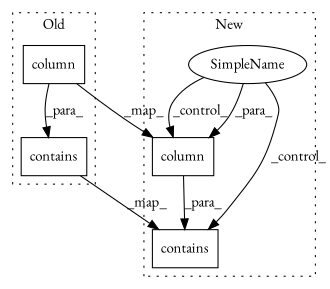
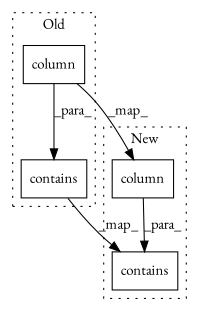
  digraph {
    fontname="EB Garamond"
    node [a=32 l="7,1" shape=box fontname="EB Garamond"]
    edge [fontname="EB Garamond"]
    n1 [label=column s="30402,30418"]
    n2 [l="9,1" label=contains s="30334,30420"]
    n3 [label=column s="30284,30300"]
-   n4 [a=42 l=9 label=SimpleName s=30166 shape=ellipse]
    n5 [l="9,1" label=contains s="30244,30302"]
    subgraph cluster_1 {
      label=Old
      style=dotted
      n1
      n2
    }
    subgraph cluster_2 {
      label=New
      style=dotted
      n3
-     n4
      n5
    }
    n1 -> n2 [label=_para_]
    n1 -> n3 [label=_map_]
    n2 -> n5 [label=_map_]
    n3 -> n5 [label=_para_]
-   n4 -> n3 [label=_control_]
-   n4 -> n3 [label=_para_]
-   n4 -> n5 [label=_control_]
  }
